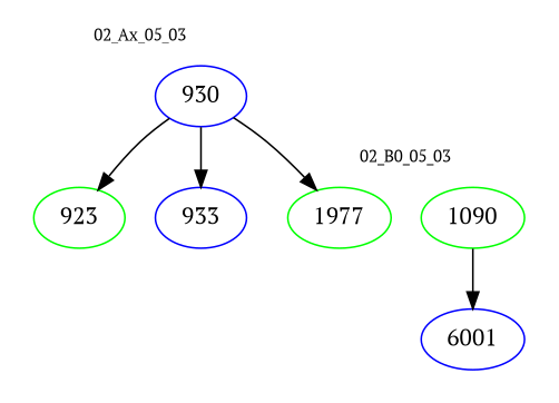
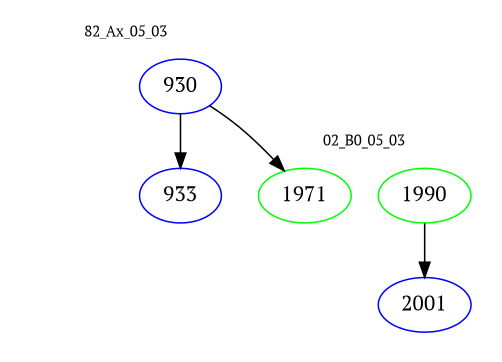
  digraph {
    fontname="PT Serif"
    node [color=blue fontname="PT Serif"]
    edge [color=black fontname="PT Serif"]
    n1 [label=930]
-   n2 [color=green label=923]
    n3 [label=933]
-   n4 [color=green label=1090]
-   n5 [color=green label=1977]
-   n6 [label=6001]
+   n4 [color=green label=1990]
+   n5 [color=green label=1971]
+   n6 [label=2001]
    subgraph cluster_1 {
      color=white
      fontsize=10
-     label="02_Ax_05_03"
+     label="82_Ax_05_03"
      n1
-     n2
      n3
    }
    subgraph cluster_2 {
      color=white
      fontsize=10
      label="02_B0_05_03"
      n4
      n5
      n6
    }
-   n1 -> n2
    n1 -> n3
    n1 -> n5
    n4 -> n6
  }
